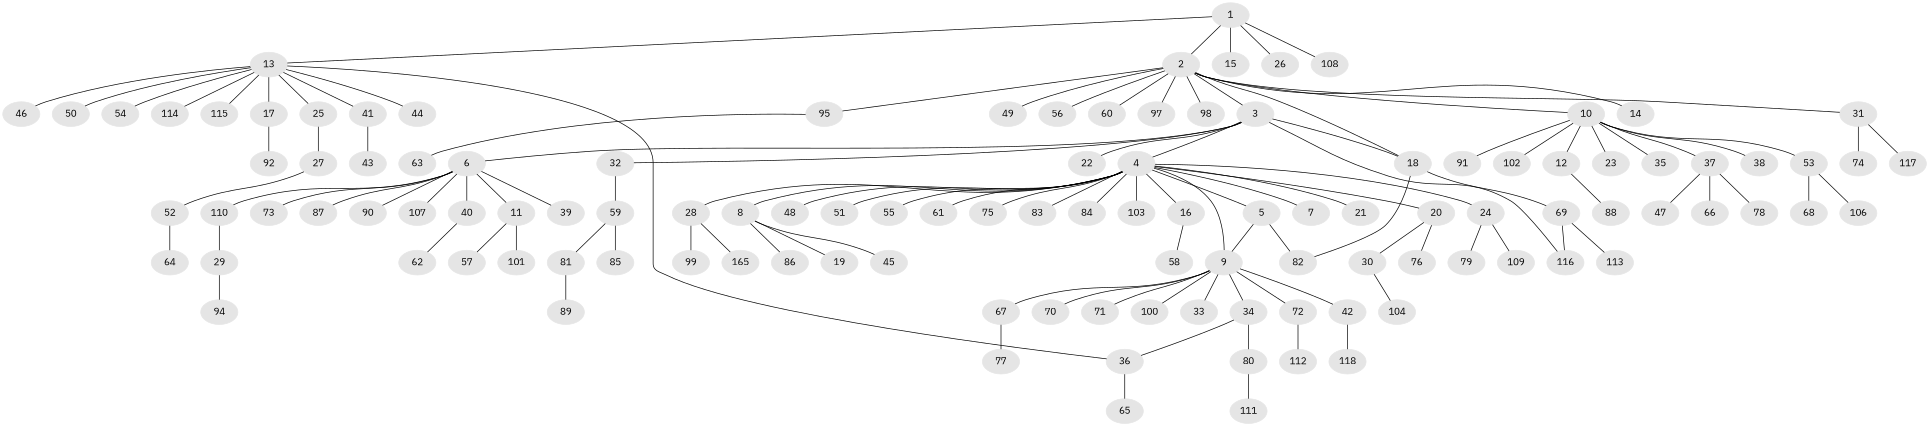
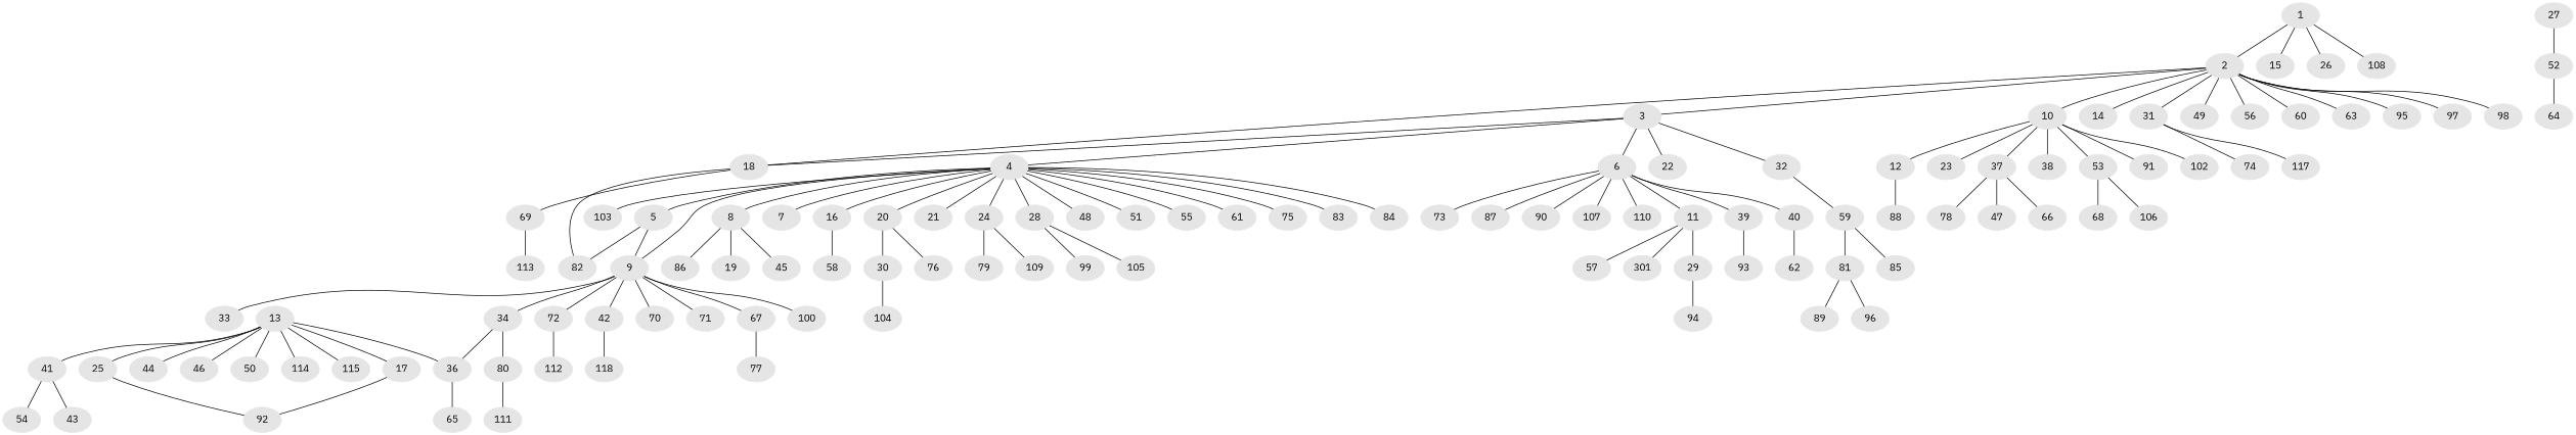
  graph {
    fontname="IBM Plex Sans"
    node [color=gray90 fontname="IBM Plex Sans" style=filled]
    edge [fontname="IBM Plex Sans"]
    1
    2
    13
    15
    26
    108
    3
    10
    14
    18
    31
    49
    56
    60
    63
    95
    97
    98
    17
    25
    36
    41
    44
    46
    50
    54
    114
    115
    4
    6
    22
    32
-   116
    12
    23
-   35
    37
    38
    53
    91
    102
    82
    69
    74
    117
    8
    5
    7
    9
    16
    20
    21
    24
    28
    48
    51
    55
    61
    75
    83
    84
    103
    11
    39
    40
    73
    87
    90
    107
    110
    19
    45
    86
    59
    33
    34
    42
    67
    70
    71
    72
    100
    58
    30
    76
    79
    109
    99
-   105 [label=165]
+   105
    29
    57
-   101
+   101 [label=301]
+   93
    62
    80
    118
    77
    112
    88
    47
    66
    78
    68
    106
    94
    92
    27
    65
    43
    113
    104
    52
    64
    81
    85
    111
    89
+   96
    1 -- 2
-   1 -- 13
    1 -- 15
    1 -- 26
    1 -- 108
    2 -- 3
    2 -- 10
    2 -- 14
    2 -- 18
    2 -- 31
    2 -- 49
    2 -- 56
    2 -- 60
-   95 -- 63
+   2 -- 63
    2 -- 95
    2 -- 97
    2 -- 98
    13 -- 17
    13 -- 25
    13 -- 36
    13 -- 41
    13 -- 44
    13 -- 46
    13 -- 50
-   13 -- 54
+   41 -- 54
    13 -- 114
    13 -- 115
    3 -- 18
    3 -- 4
    3 -- 6
    3 -- 22
    3 -- 32
-   3 -- 116
    10 -- 12
    10 -- 23
-   10 -- 35
    10 -- 37
    10 -- 38
    10 -- 53
    10 -- 91
    10 -- 102
    18 -- 82
    18 -- 69
    31 -- 74
    31 -- 117
    17 -- 92
-   25 -- 27
+   25 -- 92
    36 -- 65
    41 -- 43
    4 -- 8
    4 -- 5
    4 -- 7
    4 -- 9
    4 -- 16
    4 -- 20
    4 -- 21
    4 -- 24
    4 -- 28
    4 -- 48
    4 -- 51
    4 -- 55
    4 -- 61
    4 -- 75
    4 -- 83
    4 -- 84
    4 -- 103
    6 -- 11
    6 -- 39
    6 -- 40
    6 -- 73
    6 -- 87
    6 -- 90
    6 -- 107
    6 -- 110
    32 -- 59
    12 -- 88
    37 -- 47
    37 -- 66
    37 -- 78
    53 -- 68
    53 -- 106
-   69 -- 116
    69 -- 113
    8 -- 19
    8 -- 45
    8 -- 86
    5 -- 82
    5 -- 9
    9 -- 33
    9 -- 34
    9 -- 42
    9 -- 67
    9 -- 70
    9 -- 71
    9 -- 72
    9 -- 100
    16 -- 58
    20 -- 30
    20 -- 76
    24 -- 79
    24 -- 109
    28 -- 99
    28 -- 105
-   110 -- 29
+   11 -- 29
    11 -- 57
    11 -- 101
+   39 -- 93
    40 -- 62
    59 -- 81
    59 -- 85
    34 -- 36
    34 -- 80
    42 -- 118
    67 -- 77
    72 -- 112
    30 -- 104
    29 -- 94
    80 -- 111
    27 -- 52
    52 -- 64
    81 -- 89
+   81 -- 96
  }
